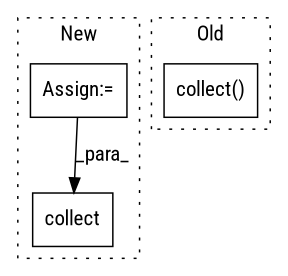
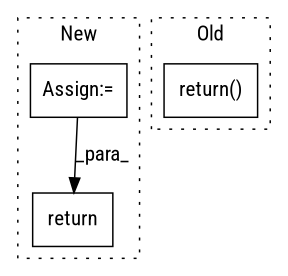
  digraph {
    fontname="Roboto Condensed"
    node [shape=box fontname="Roboto Condensed"]
-   n1 [a=93 l=7 label=collect s=7473]
+   n1 [a=93 l=7 label=return s=7473]
    n2 [a=68 l=3 label="Assign:=" s=7456]
-   n3 [a=75 l="23,1" label="collect()" s="14142,14193"]
+   n3 [a=75 l="23,1" label="return()" s="14142,14193"]
    subgraph cluster_1 {
      label=New
      style=dotted
      n1
      n2
    }
    subgraph cluster_2 {
      label=Old
      style=dotted
      n3
    }
    n2 -> n1 [label=_para_ fontname="Roboto Condensed"]
  }
